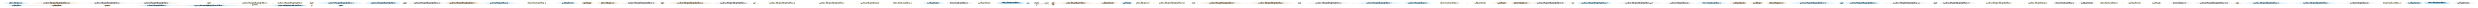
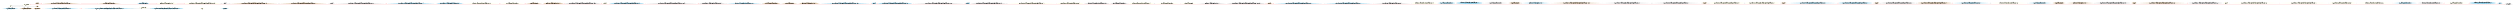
  digraph {
    rankdir=LR
    node [fillcolor=skyblue shape=diamond style=filled]
    edge [color=red style=bold]
    "r1 := @parameter1: java.lang.String" [fillcolor=tan shape=ellipse]
    "r0 := @parameter0: java.lang.String"
    "r69 = \"\treturn this;\"" [fillcolor=tan shape=ellipse]
    "$z0 = virtualinvoke r0.<java.lang.String: boolean equals(java.lang.Object)>(\"T\")"
    "if $z0 == 0 goto r2 = staticinvoke <com.github.abel533.echarts.Generator: java.lang.String[] lines(java.lang.String)>(r1)"
    "r69 = \"\treturn (T) this;\"" [fillcolor=lightyellow shape=ellipse]
    "r2 = staticinvoke <com.github.abel533.echarts.Generator: java.lang.String[] lines(java.lang.String)>(r1)" [shape=ellipse]
    "r3 = r2" [fillcolor=lightyellow shape=ellipse]
    "i0 = lengthof r3"
    "i1 = 0" [fillcolor=lightyellow]
    "if i1 >= i0 goto return" [fillcolor=lightyellow shape=ellipse]
    "r4 = r3[i1]" [fillcolor=tan shape=ellipse]
    return [fillcolor=tan shape=ellipse]
    "r5 = virtualinvoke r4.<java.lang.String: java.lang.String[] split(java.lang.String)>(\" \")" [fillcolor=tan]
    "$r7 = <java.lang.System: java.io.PrintStream out>" [fillcolor=tan]
    "$r6 = new java.lang.StringBuilder" [shape=ellipse]
    "specialinvoke $r6.<java.lang.StringBuilder: void <init>()>()" [fillcolor=lightyellow shape=ellipse]
    "$r8 = virtualinvoke $r6.<java.lang.StringBuilder: java.lang.StringBuilder append(java.lang.String)>(\"public \")" [fillcolor=lightyellow shape=ellipse]
    "$r9 = r5[1]" [fillcolor=lightgrey]
    "$r10 = virtualinvoke $r8.<java.lang.StringBuilder: java.lang.StringBuilder append(java.lang.String)>($r9)" [fillcolor=tan]
    "$r11 = virtualinvoke $r10.<java.lang.StringBuilder: java.lang.StringBuilder append(java.lang.String)>(\" \")" [fillcolor=tan]
    "$r12 = r5[2]" [fillcolor=lightgrey]
    "$r13 = virtualinvoke $r11.<java.lang.StringBuilder: java.lang.StringBuilder append(java.lang.String)>($r12)" [fillcolor=lightgrey]
    "$r14 = virtualinvoke $r13.<java.lang.StringBuilder: java.lang.StringBuilder append(java.lang.String)>(\"(){\")"
    "$r15 = virtualinvoke $r14.<java.lang.StringBuilder: java.lang.String toString()>()" [shape=ellipse]
    "virtualinvoke $r7.<java.io.PrintStream: void println(java.lang.String)>($r15)" [fillcolor=lightyellow]
    "$r17 = <java.lang.System: java.io.PrintStream out>" [fillcolor=lightyellow]
    "$r16 = new java.lang.StringBuilder" [fillcolor=tan]
    "specialinvoke $r16.<java.lang.StringBuilder: void <init>()>()" [fillcolor=tan shape=ellipse]
    "$r18 = virtualinvoke $r16.<java.lang.StringBuilder: java.lang.StringBuilder append(java.lang.String)>(\"\tif(this.\")" [fillcolor=lightgrey shape=ellipse]
    "$r19 = r5[2]" [fillcolor=lightyellow]
    "$r20 = virtualinvoke $r18.<java.lang.StringBuilder: java.lang.StringBuilder append(java.lang.String)>($r19)" [shape=ellipse]
    "$r21 = virtualinvoke $r20.<java.lang.StringBuilder: java.lang.StringBuilder append(java.lang.String)>(\" == null){\")" [fillcolor=lightgrey]
    "$r22 = virtualinvoke $r21.<java.lang.StringBuilder: java.lang.String toString()>()" [fillcolor=lightgrey shape=ellipse]
    "virtualinvoke $r17.<java.io.PrintStream: void println(java.lang.String)>($r22)"
    "$r24 = <java.lang.System: java.io.PrintStream out>" [fillcolor=tan shape=ellipse]
    "$r23 = new java.lang.StringBuilder" [fillcolor=tan]
    "specialinvoke $r23.<java.lang.StringBuilder: void <init>()>()" [fillcolor=tan shape=ellipse]
    "$r25 = virtualinvoke $r23.<java.lang.StringBuilder: java.lang.StringBuilder append(java.lang.String)>(\"\t\tthis.\")"
    "$r26 = r5[2]" [shape=ellipse]
    "$r27 = virtualinvoke $r25.<java.lang.StringBuilder: java.lang.StringBuilder append(java.lang.String)>($r26)" [shape=ellipse]
    "$r28 = virtualinvoke $r27.<java.lang.StringBuilder: java.lang.StringBuilder append(java.lang.String)>(\"= new \")" [fillcolor=lightgrey]
    "$r29 = r5[1]" [shape=ellipse]
    "$r30 = virtualinvoke $r28.<java.lang.StringBuilder: java.lang.StringBuilder append(java.lang.String)>($r29)" [fillcolor=lightgrey shape=ellipse]
    "$r31 = virtualinvoke $r30.<java.lang.StringBuilder: java.lang.StringBuilder append(java.lang.String)>(\"();\")" [fillcolor=lightyellow]
    "$r32 = virtualinvoke $r31.<java.lang.StringBuilder: java.lang.String toString()>()" [fillcolor=lightyellow shape=ellipse]
    "virtualinvoke $r24.<java.io.PrintStream: void println(java.lang.String)>($r32)" [fillcolor=lightgrey shape=ellipse]
    "$r33 = <java.lang.System: java.io.PrintStream out>" [fillcolor=lightgrey shape=ellipse]
    "virtualinvoke $r33.<java.io.PrintStream: void println(java.lang.String)>(\"\t}\")" [fillcolor=lightyellow shape=ellipse]
    "$r35 = <java.lang.System: java.io.PrintStream out>" [fillcolor=lightyellow]
    "$r34 = new java.lang.StringBuilder" [fillcolor=lightyellow]
    "specialinvoke $r34.<java.lang.StringBuilder: void <init>()>()" [fillcolor=lightgrey]
    "$r36 = virtualinvoke $r34.<java.lang.StringBuilder: java.lang.StringBuilder append(java.lang.String)>(\"\treturn this.\")" [fillcolor=lightgrey shape=ellipse]
    "$r37 = r5[2]" [fillcolor=tan]
    "$r38 = virtualinvoke $r36.<java.lang.StringBuilder: java.lang.StringBuilder append(java.lang.String)>($r37)"
    "$r39 = virtualinvoke $r38.<java.lang.StringBuilder: java.lang.StringBuilder append(java.lang.String)>(\";\")"
    "$r40 = virtualinvoke $r39.<java.lang.StringBuilder: java.lang.String toString()>()" [fillcolor=lightgrey]
    "virtualinvoke $r35.<java.io.PrintStream: void println(java.lang.String)>($r40)" [fillcolor=lightyellow shape=ellipse]
    "$r41 = <java.lang.System: java.io.PrintStream out>" [shape=ellipse]
    "virtualinvoke $r41.<java.io.PrintStream: void println(java.lang.String)>(\"}\n\")" [shape=ellipse]
    "$r43 = <java.lang.System: java.io.PrintStream out>" [fillcolor=lightgrey]
+   "$r42 = new java.lang.StringBuilder" [fillcolor=tan shape=ellipse]
    "specialinvoke $r42.<java.lang.StringBuilder: void <init>()>()"
    "$r44 = virtualinvoke $r42.<java.lang.StringBuilder: java.lang.StringBuilder append(java.lang.String)>(\"public \")" [fillcolor=tan]
    "$r45 = virtualinvoke $r44.<java.lang.StringBuilder: java.lang.StringBuilder append(java.lang.String)>(r0)" [fillcolor=lightgrey]
    "$r46 = virtualinvoke $r45.<java.lang.StringBuilder: java.lang.StringBuilder append(java.lang.String)>(\" \")" [fillcolor=lightgrey]
    "$r47 = r5[2]" [fillcolor=tan]
    "$r48 = virtualinvoke $r46.<java.lang.StringBuilder: java.lang.StringBuilder append(java.lang.String)>($r47)" [fillcolor=lightyellow shape=ellipse]
    "$r49 = virtualinvoke $r48.<java.lang.StringBuilder: java.lang.StringBuilder append(java.lang.String)>(\"(\")" [fillcolor=lightyellow shape=ellipse]
    "$r50 = r5[1]" [fillcolor=tan]
    "$r51 = virtualinvoke $r49.<java.lang.StringBuilder: java.lang.StringBuilder append(java.lang.String)>($r50)"
    "$r52 = virtualinvoke $r51.<java.lang.StringBuilder: java.lang.StringBuilder append(java.lang.String)>(\" \")" [shape=ellipse]
    "$r53 = r5[2]" [fillcolor=tan]
    "$r54 = virtualinvoke $r52.<java.lang.StringBuilder: java.lang.StringBuilder append(java.lang.String)>($r53)" [fillcolor=lightgrey shape=ellipse]
    "$r55 = virtualinvoke $r54.<java.lang.StringBuilder: java.lang.StringBuilder append(java.lang.String)>(\"){\")" [fillcolor=tan shape=ellipse]
    "$r56 = virtualinvoke $r55.<java.lang.StringBuilder: java.lang.String toString()>()"
    "virtualinvoke $r43.<java.io.PrintStream: void println(java.lang.String)>($r56)" [fillcolor=lightyellow]
    "$r58 = <java.lang.System: java.io.PrintStream out>"
    "$r57 = new java.lang.StringBuilder" [fillcolor=tan shape=ellipse]
    "specialinvoke $r57.<java.lang.StringBuilder: void <init>()>()" [fillcolor=tan]
    "$r59 = virtualinvoke $r57.<java.lang.StringBuilder: java.lang.StringBuilder append(java.lang.String)>(\"\tthis.\")" [fillcolor=lightgrey shape=ellipse]
    "$r60 = r5[2]" [fillcolor=tan shape=ellipse]
    "$r61 = virtualinvoke $r59.<java.lang.StringBuilder: java.lang.StringBuilder append(java.lang.String)>($r60)" [fillcolor=tan]
    "$r62 = virtualinvoke $r61.<java.lang.StringBuilder: java.lang.StringBuilder append(java.lang.String)>(\" = \")" [fillcolor=lightgrey shape=ellipse]
    "$r63 = r5[2]" [fillcolor=lightyellow shape=ellipse]
    "$r64 = virtualinvoke $r62.<java.lang.StringBuilder: java.lang.StringBuilder append(java.lang.String)>($r63)" [fillcolor=lightyellow]
    "$r65 = virtualinvoke $r64.<java.lang.StringBuilder: java.lang.StringBuilder append(java.lang.String)>(\";\")" [fillcolor=lightyellow]
    "$r66 = virtualinvoke $r65.<java.lang.StringBuilder: java.lang.String toString()>()" [fillcolor=lightyellow shape=ellipse]
    "virtualinvoke $r58.<java.io.PrintStream: void println(java.lang.String)>($r66)" [fillcolor=lightyellow]
    "$r67 = <java.lang.System: java.io.PrintStream out>"
    "virtualinvoke $r67.<java.io.PrintStream: void println(java.lang.String)>(r69)" [fillcolor=lightgrey shape=ellipse]
    "$r68 = <java.lang.System: java.io.PrintStream out>" [fillcolor=lightyellow]
    "virtualinvoke $r68.<java.io.PrintStream: void println(java.lang.String)>(\"}\n\")" [shape=ellipse]
    "i1 = i1 + 1"
    "goto [?= (branch)]" [fillcolor=lightgrey]
    "r1 := @parameter1: java.lang.String" -> "r69 = \"\treturn this;\"" [style=solid]
    "r0 := @parameter0: java.lang.String" -> "r1 := @parameter1: java.lang.String" [color=gray40]
    "r69 = \"\treturn this;\"" -> "$z0 = virtualinvoke r0.<java.lang.String: boolean equals(java.lang.Object)>(\"T\")" [style=dotted]
    "$z0 = virtualinvoke r0.<java.lang.String: boolean equals(java.lang.Object)>(\"T\")" -> "if $z0 == 0 goto r2 = staticinvoke <com.github.abel533.echarts.Generator: java.lang.String[] lines(java.lang.String)>(r1)"
    "if $z0 == 0 goto r2 = staticinvoke <com.github.abel533.echarts.Generator: java.lang.String[] lines(java.lang.String)>(r1)" -> "r69 = \"\treturn (T) this;\"" [color=gray40 style=solid]
    "if $z0 == 0 goto r2 = staticinvoke <com.github.abel533.echarts.Generator: java.lang.String[] lines(java.lang.String)>(r1)" -> "r2 = staticinvoke <com.github.abel533.echarts.Generator: java.lang.String[] lines(java.lang.String)>(r1)" [color=gray40]
    "r69 = \"\treturn (T) this;\"" -> "r2 = staticinvoke <com.github.abel533.echarts.Generator: java.lang.String[] lines(java.lang.String)>(r1)" [color=gray40 style=dotted]
    "r2 = staticinvoke <com.github.abel533.echarts.Generator: java.lang.String[] lines(java.lang.String)>(r1)" -> "r3 = r2" [style=dotted]
    "r3 = r2" -> "i0 = lengthof r3" [color=gray40 style=dotted]
    "i1 = 0" -> "if i1 >= i0 goto return" [color=gray40]
    "if i1 >= i0 goto return" -> "r4 = r3[i1]" [style=dotted]
    "if i1 >= i0 goto return" -> return [color=gray40 style=dotted]
    "r4 = r3[i1]" -> "r5 = virtualinvoke r4.<java.lang.String: java.lang.String[] split(java.lang.String)>(\" \")"
    return -> "i1 = 0" [color=gray40]
    "r5 = virtualinvoke r4.<java.lang.String: java.lang.String[] split(java.lang.String)>(\" \")" -> "$r7 = <java.lang.System: java.io.PrintStream out>"
    "$r7 = <java.lang.System: java.io.PrintStream out>" -> "$r6 = new java.lang.StringBuilder" [color=gray40 style=solid]
    "$r6 = new java.lang.StringBuilder" -> "specialinvoke $r6.<java.lang.StringBuilder: void <init>()>()"
    "specialinvoke $r6.<java.lang.StringBuilder: void <init>()>()" -> "$r8 = virtualinvoke $r6.<java.lang.StringBuilder: java.lang.StringBuilder append(java.lang.String)>(\"public \")"
    "$r8 = virtualinvoke $r6.<java.lang.StringBuilder: java.lang.StringBuilder append(java.lang.String)>(\"public \")" -> "$r9 = r5[1]" [color=gray40]
    "$r9 = r5[1]" -> "$r10 = virtualinvoke $r8.<java.lang.StringBuilder: java.lang.StringBuilder append(java.lang.String)>($r9)" [color=gray40]
    "$r10 = virtualinvoke $r8.<java.lang.StringBuilder: java.lang.StringBuilder append(java.lang.String)>($r9)" -> "$r11 = virtualinvoke $r10.<java.lang.StringBuilder: java.lang.StringBuilder append(java.lang.String)>(\" \")" [color=gray40]
    "$r11 = virtualinvoke $r10.<java.lang.StringBuilder: java.lang.StringBuilder append(java.lang.String)>(\" \")" -> "$r12 = r5[2]" [color=gray40 style=solid]
    "$r12 = r5[2]" -> "$r13 = virtualinvoke $r11.<java.lang.StringBuilder: java.lang.StringBuilder append(java.lang.String)>($r12)" [style=solid]
    "$r13 = virtualinvoke $r11.<java.lang.StringBuilder: java.lang.StringBuilder append(java.lang.String)>($r12)" -> "$r14 = virtualinvoke $r13.<java.lang.StringBuilder: java.lang.StringBuilder append(java.lang.String)>(\"(){\")"
    "$r14 = virtualinvoke $r13.<java.lang.StringBuilder: java.lang.StringBuilder append(java.lang.String)>(\"(){\")" -> "$r15 = virtualinvoke $r14.<java.lang.StringBuilder: java.lang.String toString()>()" [color=gray40 style=dotted]
    "$r15 = virtualinvoke $r14.<java.lang.StringBuilder: java.lang.String toString()>()" -> "virtualinvoke $r7.<java.io.PrintStream: void println(java.lang.String)>($r15)" [style=dotted]
    "virtualinvoke $r7.<java.io.PrintStream: void println(java.lang.String)>($r15)" -> "$r17 = <java.lang.System: java.io.PrintStream out>"
    "$r17 = <java.lang.System: java.io.PrintStream out>" -> "$r16 = new java.lang.StringBuilder"
    "$r16 = new java.lang.StringBuilder" -> "specialinvoke $r16.<java.lang.StringBuilder: void <init>()>()" [style=dotted]
    "specialinvoke $r16.<java.lang.StringBuilder: void <init>()>()" -> "$r18 = virtualinvoke $r16.<java.lang.StringBuilder: java.lang.StringBuilder append(java.lang.String)>(\"\tif(this.\")"
    "$r18 = virtualinvoke $r16.<java.lang.StringBuilder: java.lang.StringBuilder append(java.lang.String)>(\"\tif(this.\")" -> "$r19 = r5[2]"
    "$r19 = r5[2]" -> "$r20 = virtualinvoke $r18.<java.lang.StringBuilder: java.lang.StringBuilder append(java.lang.String)>($r19)" [style=dotted]
    "$r20 = virtualinvoke $r18.<java.lang.StringBuilder: java.lang.StringBuilder append(java.lang.String)>($r19)" -> "$r21 = virtualinvoke $r20.<java.lang.StringBuilder: java.lang.StringBuilder append(java.lang.String)>(\" == null){\")" [style=dotted]
    "$r21 = virtualinvoke $r20.<java.lang.StringBuilder: java.lang.StringBuilder append(java.lang.String)>(\" == null){\")" -> "$r22 = virtualinvoke $r21.<java.lang.StringBuilder: java.lang.String toString()>()"
    "$r22 = virtualinvoke $r21.<java.lang.StringBuilder: java.lang.String toString()>()" -> "virtualinvoke $r17.<java.io.PrintStream: void println(java.lang.String)>($r22)" [color=gray40]
    "virtualinvoke $r17.<java.io.PrintStream: void println(java.lang.String)>($r22)" -> "$r24 = <java.lang.System: java.io.PrintStream out>" [color=gray40]
    "$r24 = <java.lang.System: java.io.PrintStream out>" -> "$r23 = new java.lang.StringBuilder" [color=gray40 style=dotted]
    "$r23 = new java.lang.StringBuilder" -> "specialinvoke $r23.<java.lang.StringBuilder: void <init>()>()" [style=dotted]
    "specialinvoke $r23.<java.lang.StringBuilder: void <init>()>()" -> "$r25 = virtualinvoke $r23.<java.lang.StringBuilder: java.lang.StringBuilder append(java.lang.String)>(\"\t\tthis.\")" [style=dotted]
    "$r25 = virtualinvoke $r23.<java.lang.StringBuilder: java.lang.StringBuilder append(java.lang.String)>(\"\t\tthis.\")" -> "$r26 = r5[2]"
    "$r26 = r5[2]" -> "$r27 = virtualinvoke $r25.<java.lang.StringBuilder: java.lang.StringBuilder append(java.lang.String)>($r26)"
    "$r27 = virtualinvoke $r25.<java.lang.StringBuilder: java.lang.StringBuilder append(java.lang.String)>($r26)" -> "$r28 = virtualinvoke $r27.<java.lang.StringBuilder: java.lang.StringBuilder append(java.lang.String)>(\"= new \")" [style=solid]
    "$r28 = virtualinvoke $r27.<java.lang.StringBuilder: java.lang.StringBuilder append(java.lang.String)>(\"= new \")" -> "$r29 = r5[1]"
    "$r29 = r5[1]" -> "$r30 = virtualinvoke $r28.<java.lang.StringBuilder: java.lang.StringBuilder append(java.lang.String)>($r29)" [style=dotted]
    "$r30 = virtualinvoke $r28.<java.lang.StringBuilder: java.lang.StringBuilder append(java.lang.String)>($r29)" -> "$r31 = virtualinvoke $r30.<java.lang.StringBuilder: java.lang.StringBuilder append(java.lang.String)>(\"();\")" [color=gray40]
    "$r31 = virtualinvoke $r30.<java.lang.StringBuilder: java.lang.StringBuilder append(java.lang.String)>(\"();\")" -> "$r32 = virtualinvoke $r31.<java.lang.StringBuilder: java.lang.String toString()>()" [style=solid]
    "$r32 = virtualinvoke $r31.<java.lang.StringBuilder: java.lang.String toString()>()" -> "virtualinvoke $r24.<java.io.PrintStream: void println(java.lang.String)>($r32)" [style=dotted]
    "virtualinvoke $r24.<java.io.PrintStream: void println(java.lang.String)>($r32)" -> "$r33 = <java.lang.System: java.io.PrintStream out>" [style=solid]
    "$r33 = <java.lang.System: java.io.PrintStream out>" -> "virtualinvoke $r33.<java.io.PrintStream: void println(java.lang.String)>(\"\t}\")" [style=dotted]
    "virtualinvoke $r33.<java.io.PrintStream: void println(java.lang.String)>(\"\t}\")" -> "$r35 = <java.lang.System: java.io.PrintStream out>" [color=gray40]
    "$r35 = <java.lang.System: java.io.PrintStream out>" -> "$r34 = new java.lang.StringBuilder" [style=dotted]
    "$r34 = new java.lang.StringBuilder" -> "specialinvoke $r34.<java.lang.StringBuilder: void <init>()>()" [color=gray40 style=dotted]
    "specialinvoke $r34.<java.lang.StringBuilder: void <init>()>()" -> "$r36 = virtualinvoke $r34.<java.lang.StringBuilder: java.lang.StringBuilder append(java.lang.String)>(\"\treturn this.\")" [color=gray40 style=dotted]
    "$r36 = virtualinvoke $r34.<java.lang.StringBuilder: java.lang.StringBuilder append(java.lang.String)>(\"\treturn this.\")" -> "$r37 = r5[2]"
    "$r37 = r5[2]" -> "$r38 = virtualinvoke $r36.<java.lang.StringBuilder: java.lang.StringBuilder append(java.lang.String)>($r37)"
    "$r38 = virtualinvoke $r36.<java.lang.StringBuilder: java.lang.StringBuilder append(java.lang.String)>($r37)" -> "$r39 = virtualinvoke $r38.<java.lang.StringBuilder: java.lang.StringBuilder append(java.lang.String)>(\";\")" [color=gray40 style=dotted]
    "$r39 = virtualinvoke $r38.<java.lang.StringBuilder: java.lang.StringBuilder append(java.lang.String)>(\";\")" -> "$r40 = virtualinvoke $r39.<java.lang.StringBuilder: java.lang.String toString()>()" [style=dotted]
    "$r40 = virtualinvoke $r39.<java.lang.StringBuilder: java.lang.String toString()>()" -> "virtualinvoke $r35.<java.io.PrintStream: void println(java.lang.String)>($r40)" [color=gray40 style=dotted]
    "virtualinvoke $r35.<java.io.PrintStream: void println(java.lang.String)>($r40)" -> "$r41 = <java.lang.System: java.io.PrintStream out>" [color=gray40 style=dotted]
    "$r41 = <java.lang.System: java.io.PrintStream out>" -> "virtualinvoke $r41.<java.io.PrintStream: void println(java.lang.String)>(\"}\n\")" [style=solid]
    "virtualinvoke $r41.<java.io.PrintStream: void println(java.lang.String)>(\"}\n\")" -> "$r43 = <java.lang.System: java.io.PrintStream out>" [color=gray40 style=dotted]
+   "$r43 = <java.lang.System: java.io.PrintStream out>" -> "$r42 = new java.lang.StringBuilder" [color=gray40 style=solid]
+   "$r42 = new java.lang.StringBuilder" -> "specialinvoke $r42.<java.lang.StringBuilder: void <init>()>()" [color=gray40]
    "specialinvoke $r42.<java.lang.StringBuilder: void <init>()>()" -> "$r44 = virtualinvoke $r42.<java.lang.StringBuilder: java.lang.StringBuilder append(java.lang.String)>(\"public \")" [color=gray40 style=dotted]
    "$r44 = virtualinvoke $r42.<java.lang.StringBuilder: java.lang.StringBuilder append(java.lang.String)>(\"public \")" -> "$r45 = virtualinvoke $r44.<java.lang.StringBuilder: java.lang.StringBuilder append(java.lang.String)>(r0)" [color=gray40 style=dotted]
    "$r45 = virtualinvoke $r44.<java.lang.StringBuilder: java.lang.StringBuilder append(java.lang.String)>(r0)" -> "$r46 = virtualinvoke $r45.<java.lang.StringBuilder: java.lang.StringBuilder append(java.lang.String)>(\" \")" [color=gray40]
    "$r46 = virtualinvoke $r45.<java.lang.StringBuilder: java.lang.StringBuilder append(java.lang.String)>(\" \")" -> "$r47 = r5[2]" [color=gray40 style=dotted]
    "$r47 = r5[2]" -> "$r48 = virtualinvoke $r46.<java.lang.StringBuilder: java.lang.StringBuilder append(java.lang.String)>($r47)" [color=gray40]
    "$r48 = virtualinvoke $r46.<java.lang.StringBuilder: java.lang.StringBuilder append(java.lang.String)>($r47)" -> "$r49 = virtualinvoke $r48.<java.lang.StringBuilder: java.lang.StringBuilder append(java.lang.String)>(\"(\")" [color=gray40]
    "$r49 = virtualinvoke $r48.<java.lang.StringBuilder: java.lang.StringBuilder append(java.lang.String)>(\"(\")" -> "$r50 = r5[1]" [color=gray40 style=dotted]
    "$r50 = r5[1]" -> "$r51 = virtualinvoke $r49.<java.lang.StringBuilder: java.lang.StringBuilder append(java.lang.String)>($r50)" [color=gray40 style=dotted]
    "$r51 = virtualinvoke $r49.<java.lang.StringBuilder: java.lang.StringBuilder append(java.lang.String)>($r50)" -> "$r52 = virtualinvoke $r51.<java.lang.StringBuilder: java.lang.StringBuilder append(java.lang.String)>(\" \")"
    "$r52 = virtualinvoke $r51.<java.lang.StringBuilder: java.lang.StringBuilder append(java.lang.String)>(\" \")" -> "$r53 = r5[2]" [style=dotted]
    "$r53 = r5[2]" -> "$r54 = virtualinvoke $r52.<java.lang.StringBuilder: java.lang.StringBuilder append(java.lang.String)>($r53)" [color=gray40]
    "$r54 = virtualinvoke $r52.<java.lang.StringBuilder: java.lang.StringBuilder append(java.lang.String)>($r53)" -> "$r55 = virtualinvoke $r54.<java.lang.StringBuilder: java.lang.StringBuilder append(java.lang.String)>(\"){\")" [color=gray40]
    "$r55 = virtualinvoke $r54.<java.lang.StringBuilder: java.lang.StringBuilder append(java.lang.String)>(\"){\")" -> "$r56 = virtualinvoke $r55.<java.lang.StringBuilder: java.lang.String toString()>()"
    "$r56 = virtualinvoke $r55.<java.lang.StringBuilder: java.lang.String toString()>()" -> "virtualinvoke $r43.<java.io.PrintStream: void println(java.lang.String)>($r56)" [color=gray40]
    "virtualinvoke $r43.<java.io.PrintStream: void println(java.lang.String)>($r56)" -> "$r58 = <java.lang.System: java.io.PrintStream out>" [color=gray40 style=dotted]
    "$r58 = <java.lang.System: java.io.PrintStream out>" -> "$r57 = new java.lang.StringBuilder" [color=gray40 style=solid]
    "$r57 = new java.lang.StringBuilder" -> "specialinvoke $r57.<java.lang.StringBuilder: void <init>()>()" [style=solid]
    "specialinvoke $r57.<java.lang.StringBuilder: void <init>()>()" -> "$r59 = virtualinvoke $r57.<java.lang.StringBuilder: java.lang.StringBuilder append(java.lang.String)>(\"\tthis.\")" [color=gray40]
    "$r59 = virtualinvoke $r57.<java.lang.StringBuilder: java.lang.StringBuilder append(java.lang.String)>(\"\tthis.\")" -> "$r60 = r5[2]" [style=dotted]
    "$r60 = r5[2]" -> "$r61 = virtualinvoke $r59.<java.lang.StringBuilder: java.lang.StringBuilder append(java.lang.String)>($r60)" [color=gray40 style=solid]
    "$r61 = virtualinvoke $r59.<java.lang.StringBuilder: java.lang.StringBuilder append(java.lang.String)>($r60)" -> "$r62 = virtualinvoke $r61.<java.lang.StringBuilder: java.lang.StringBuilder append(java.lang.String)>(\" = \")"
    "$r62 = virtualinvoke $r61.<java.lang.StringBuilder: java.lang.StringBuilder append(java.lang.String)>(\" = \")" -> "$r63 = r5[2]" [color=gray40 style=solid]
    "$r63 = r5[2]" -> "$r64 = virtualinvoke $r62.<java.lang.StringBuilder: java.lang.StringBuilder append(java.lang.String)>($r63)" [color=gray40 style=dotted]
    "$r64 = virtualinvoke $r62.<java.lang.StringBuilder: java.lang.StringBuilder append(java.lang.String)>($r63)" -> "$r65 = virtualinvoke $r64.<java.lang.StringBuilder: java.lang.StringBuilder append(java.lang.String)>(\";\")" [style=dotted]
    "$r65 = virtualinvoke $r64.<java.lang.StringBuilder: java.lang.StringBuilder append(java.lang.String)>(\";\")" -> "$r66 = virtualinvoke $r65.<java.lang.StringBuilder: java.lang.String toString()>()" [color=gray40 style=dotted]
    "$r66 = virtualinvoke $r65.<java.lang.StringBuilder: java.lang.String toString()>()" -> "virtualinvoke $r58.<java.io.PrintStream: void println(java.lang.String)>($r66)" [color=gray40 style=dotted]
    "virtualinvoke $r58.<java.io.PrintStream: void println(java.lang.String)>($r66)" -> "$r67 = <java.lang.System: java.io.PrintStream out>" [style=dotted]
    "$r67 = <java.lang.System: java.io.PrintStream out>" -> "virtualinvoke $r67.<java.io.PrintStream: void println(java.lang.String)>(r69)" [color=gray40 style=dotted]
    "virtualinvoke $r67.<java.io.PrintStream: void println(java.lang.String)>(r69)" -> "$r68 = <java.lang.System: java.io.PrintStream out>"
    "$r68 = <java.lang.System: java.io.PrintStream out>" -> "virtualinvoke $r68.<java.io.PrintStream: void println(java.lang.String)>(\"}\n\")"
    "virtualinvoke $r68.<java.io.PrintStream: void println(java.lang.String)>(\"}\n\")" -> "i1 = i1 + 1" [style=dotted]
    "i1 = i1 + 1" -> "goto [?= (branch)]" [color=gray40 style=dotted]
    "goto [?= (branch)]" -> "if i1 >= i0 goto return"
  }
